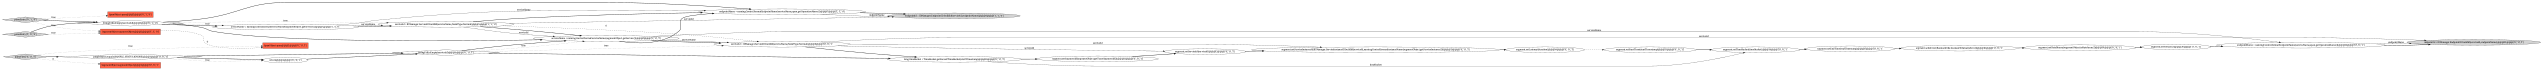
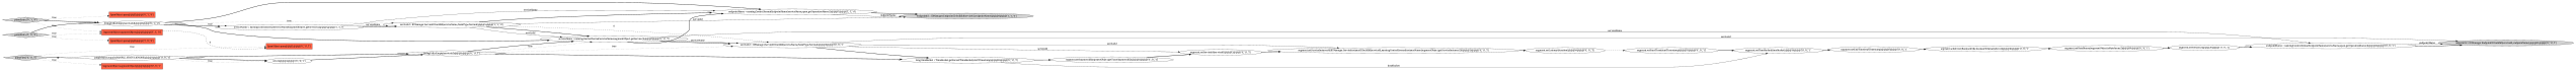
  digraph {
    fontname=Merriweather
    rankdir=LR
    node [fillcolor=white fontname=Merriweather shape=ellipse style=filled]
    edge [fontname=Merriweather style=bold]
    n1 [label="segment.setEndTime(endTimestamp)@@@17@@@['0', '0', '1']"]
    n2 [label="segment.setIsError(BooleanUtils.booleanToValue(isError))@@@18@@@['0', '0', '1']"]
    n3 [label="segment.setDataBinary(segmentObject.toByteArray())@@@19@@@['0', '0', '1']"]
    n4 [label="serviceId = IDManager.ServiceID.buildId(serviceName,NodeType.Normal)@@@5@@@['1', '1', '0']"]
    n5 [label="serviceId = IDManager.ServiceID.buildId(serviceName,NodeType.Normal)@@@8@@@['0', '0', '1']"]
    n6 [label="endpointName = namingControl.formatEndpointName(serviceName,span.getOperationName())@@@7@@@['1', '1', '0']"]
    n7 [label="serviceName = namingControl.formatServiceName(segmentObject.getService())@@@7@@@['1', '0', '1']"]
    n8 [fillcolor=lightgray label="endpointId = IDManager.EndpointID.buildId(serviceId,endpointName)@@@8@@@['1', '1', '0']"]
    n9 [label="long timeBucket = TimeBucket.getRecordTimeBucket(startTimestamp)@@@10@@@['0', '0', '1']"]
    n10 [fillcolor=lightgray label="endpointId = IDManager.EndpointID.buildId(serviceId,endpointName)@@@22@@@['0', '0', '1']"]
    n11 [label="segment.setServiceId(serviceId)@@@12@@@['0', '0', '1']"]
    n12 [label="segment.setServiceInstanceId(IDManager.ServiceInstanceID.buildId(serviceId,namingControl.formatInstanceName(segmentObject.getServiceInstance())))@@@13@@@['0', '0', '1']"]
    n13 [label="endpointName = namingControl.formatEndpointName(serviceName,span.getOperationName())@@@21@@@['0', '0', '1']"]
    n14 [fillcolor=tomato label="SegmentObject segmentObject@@@2@@@['0', '0', '1']" shape=box]
    n15 [label="segment.setTimeBucket(timeBucket)@@@16@@@['0', '0', '1']"]
    n16 [label="segment.setSegmentId(segmentObject.getTraceSegmentId())@@@11@@@['0', '0', '1']"]
    n17 [label="segment.setLatency(duration)@@@14@@@['0', '0', '1']"]
    n18 [fillcolor=tomato label="SegmentObject segmentObject@@@2@@@['1', '1', '0']" shape=box]
    n19 [fillcolor=tomato label="SpanObject span@@@2@@@['0', '0', '1']" shape=box]
    n20 [label="StringUtil.isEmpty(serviceId)@@@6@@@['0', '0', '1']" shape=diamond]
    n21 [fillcolor=lightgray label="parseEntry['0', '1', '0']" shape=diamond]
    n22 [label="StringUtil.isEmpty(serviceId)@@@3@@@['1', '1', '0']" shape=diamond]
    n23 [fillcolor=tomato label="SpanObject span@@@2@@@['0', '1', '0']" shape=box]
    n24 [label="serviceName = namingControl.formatServiceName(segmentObject.getService())@@@4@@@['1', '1', '0']"]
    n25 [label="sampleStatus.equals(SAMPLE_STATUS.IGNORE)@@@3@@@['0', '0', '1']" shape=diamond]
    n26 [label="return@@@4@@@['0', '0', '1']"]
+   n27 [fillcolor=tomato label="SpanObject span@@@2@@@['1', '0', '0']" shape=box]
    n28 [fillcolor=lightgray label="parseFirst['0', '0', '1']" shape=diamond]
    n29 [label="segment.setVersion(3)@@@20@@@['0', '0', '1']"]
    n30 [label="segment.setStartTime(startTimestamp)@@@15@@@['0', '0', '1']"]
    n31 [fillcolor=lightgray label="parseEntry['1', '0', '0']" shape=diamond]
    n1 -> n2
    n2 -> n3
    n3 -> n29
    n4 -> n5 [label=0 style=dashed]
    n4 -> n6
    n4 -> n7
    n4 -> n7 [label=serviceId style=solid]
    n4 -> n8 [label=serviceId style=solid]
    n5 -> n9
    n5 -> n10 [label=serviceId style=solid]
    n5 -> n11 [label=serviceId style=solid]
    n5 -> n12 [label=serviceId style=solid]
    n6 -> n8
    n6 -> n8 [label=endpointName style=solid]
    n7 -> n5
    n7 -> n5 [label=serviceName style=solid]
    n7 -> n6
    n7 -> n13 [label=serviceName style=solid]
    n9 -> n15 [label=timeBucket style=solid]
    n9 -> n16
    n11 -> n12
    n12 -> n17
    n13 -> n10
    n13 -> n10 [label=endpointName style=solid]
    n15 -> n1
    n16 -> n11
    n17 -> n30 [style=dashed]
    n18 -> n19 [label=0 style=dashed]
    n20 -> n5 [label=true style=dotted]
    n20 -> n7 [label=true style=dotted]
    n20 -> n7
    n20 -> n9
    n21 -> n18 [label=true style=dotted]
    n21 -> n22
    n21 -> n23 [label=true style=dotted]
    n22 -> n4 [label=true style=dotted]
    n22 -> n6
    n22 -> n7
    n22 -> n24 [label=true style=dotted]
    n22 -> n24
    n24 -> n4 [label=serviceName style=solid]
    n24 -> n4
    n24 -> n6 [label=serviceName style=solid]
    n25 -> n20
    n25 -> n26
    n25 -> n26 [label=true style=dotted]
    n26 -> n20
-   n28 -> n14 [label=0 style=dotted]
+   n28 -> n14 [label=true style=dotted]
    n28 -> n19 [label=true style=dotted]
    n28 -> n25
    n29 -> n13
    n30 -> n15
    n31 -> n18 [label=true style=dotted]
    n31 -> n22
+   n31 -> n27 [label=true style=dotted]
  }
